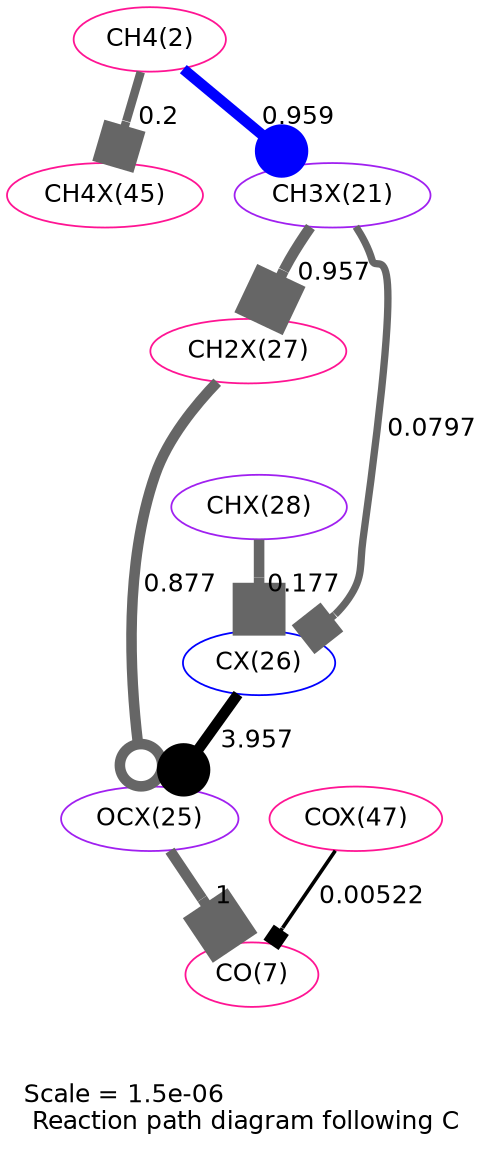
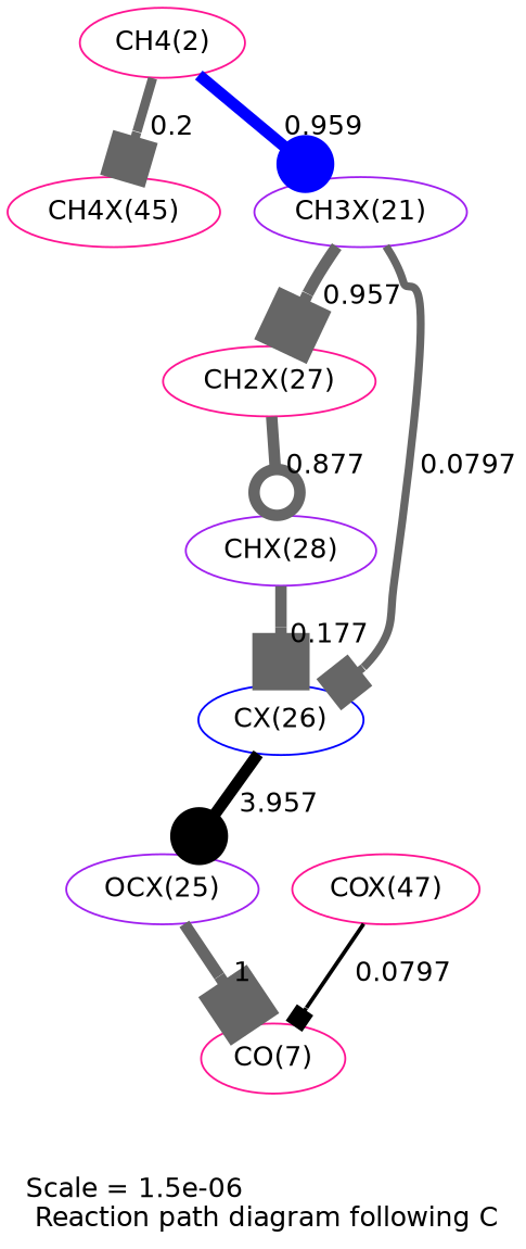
  digraph {
    fontname=Helvetica
    label="Scale = 1.5e-06\l Reaction path diagram following C"
    node [color=deeppink fontname=Helvetica]
    edge [arrowhead=box arrowsize=2.98 color=gray40 fontname=Helvetica penwidth=5.97]
    n1 [label="CH4(2)"]
    n2 [label="CH4X(45)"]
    n3 [color=purple label="CH3X(21)"]
    n4 [label="CH2X(27)"]
    n5 [color=blue label="CX(26)"]
    n6 [color=purple label="CHX(28)"]
    n7 [color=purple label="OCX(25)"]
    n8 [label="CO(7)"]
    n9 [label="COX(47)"]
    n1 -> n2 [arrowsize=2.39 label=" 0.2" penwidth=4.78]
    n1 -> n3 [arrowhead=dot color=blue label=" 0.959"]
    n3 -> n4 [label=" 0.957"]
    n3 -> n5 [arrowsize=2.05 label=" 0.0797" penwidth=4.09]
-   n4 -> n7 [arrowhead=odot arrowsize=2.95 label=" 0.877" penwidth=5.9]
+   n4 -> n6 [arrowhead=odot arrowsize=2.95 label=" 0.877" penwidth=5.9]
    n5 -> n7 [arrowhead=dot color=black label=" 3.957"]
    n6 -> n5 [arrowsize=2.95 label=" 0.177" penwidth=5.9]
    n7 -> n8 [arrowsize=3 label=" 1" penwidth=6]
-   n9 -> n8 [arrowsize=1.02 color=black label=" 0.00522" penwidth=2.03]
+   n9 -> n8 [arrowsize=1.02 color=black label=" 0.0797" penwidth=2.03]
  }
